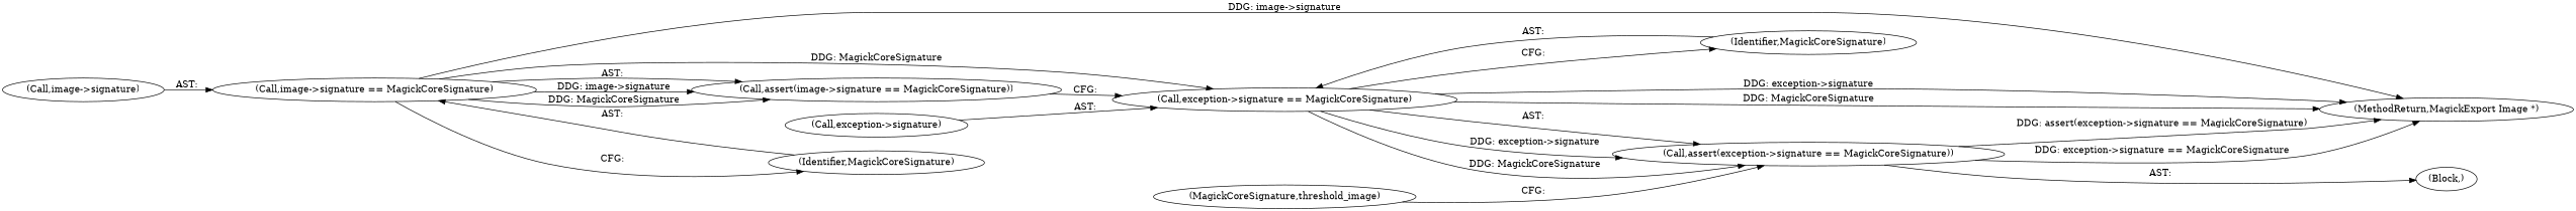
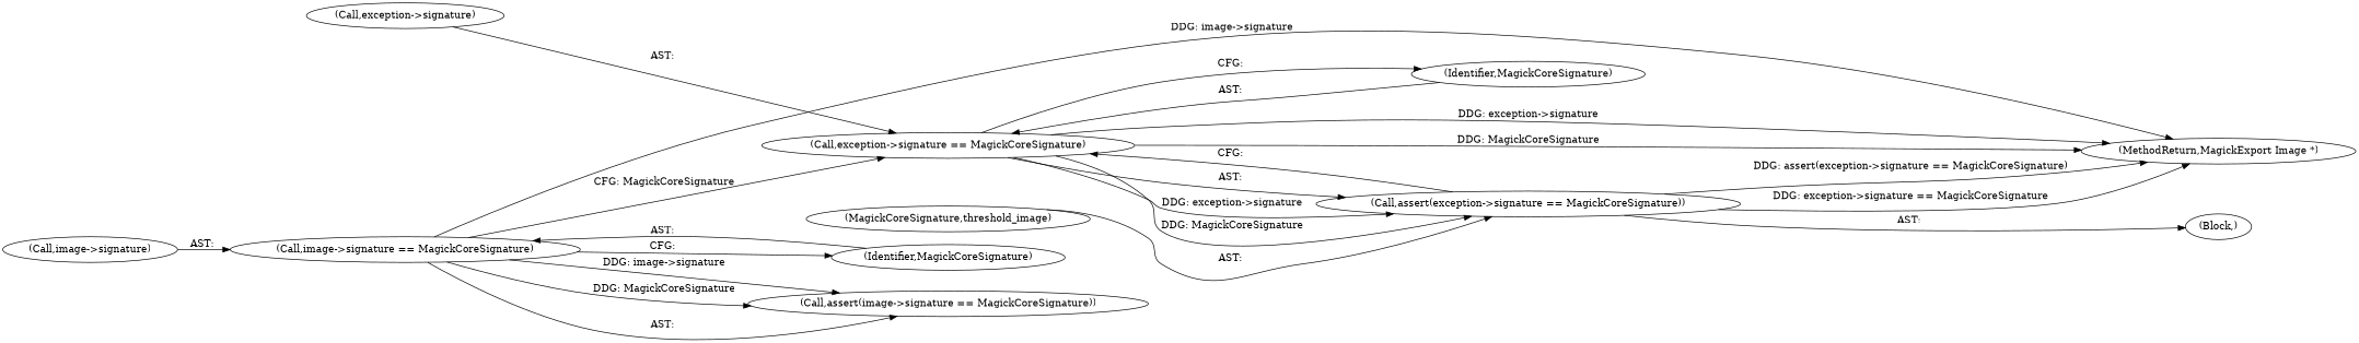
  digraph {
    rankdir=LR
    n1 [label="(Call,exception->signature == MagickCoreSignature)"]
    n2 [label="(Call,assert(exception->signature == MagickCoreSignature))"]
    n3 [label="(MethodReturn,MagickExport Image *)"]
    n4 [label="(Identifier,MagickCoreSignature)"]
    n5 [label="(Block,)"]
    n6 [label="(Call,image->signature == MagickCoreSignature)"]
    n7 [label="(Call,assert(image->signature == MagickCoreSignature))"]
    n8 [label="(Identifier,MagickCoreSignature)"]
    n9 [label="(Call,exception->signature)"]
    n10 [label="(Call,image->signature)"]
    n11 [label="(MagickCoreSignature,threshold_image)"]
    n1 -> n2 [label="AST: "]
    n1 -> n2 [label="DDG: exception->signature"]
    n1 -> n2 [label="DDG: MagickCoreSignature"]
    n1 -> n3 [label="DDG: exception->signature"]
    n1 -> n3 [label="DDG: MagickCoreSignature"]
    n1 -> n4 [label="CFG: "]
-   n7 -> n1 [label="CFG: "]
+   n2 -> n1 [label="CFG: "]
    n2 -> n3 [label="DDG: assert(exception->signature == MagickCoreSignature)"]
    n2 -> n3 [label="DDG: exception->signature == MagickCoreSignature"]
    n2 -> n5 [label="AST: "]
    n4 -> n1 [label="AST: "]
-   n6 -> n1 [label="DDG: MagickCoreSignature"]
+   n6 -> n1 [label="CFG: MagickCoreSignature"]
    n6 -> n3 [label="DDG: image->signature"]
    n6 -> n7 [label="AST: "]
    n6 -> n7 [label="DDG: image->signature"]
    n6 -> n7 [label="DDG: MagickCoreSignature"]
    n6 -> n8 [label="CFG: "]
    n8 -> n6 [label="AST: "]
    n9 -> n1 [label="AST: "]
    n10 -> n6 [label="AST: "]
-   n11 -> n2 [label="CFG: "]
+   n11 -> n2 [label="AST: "]
  }
